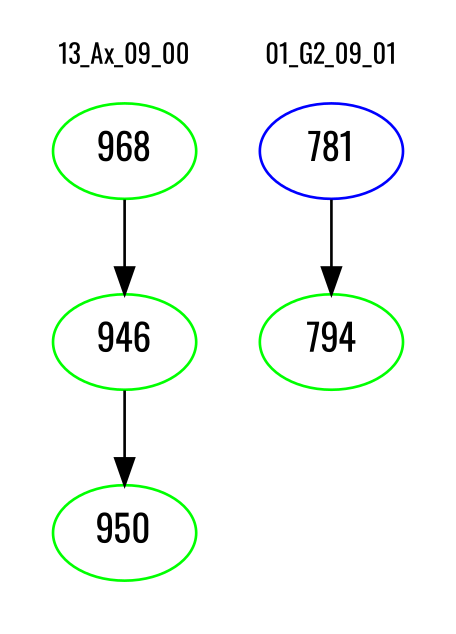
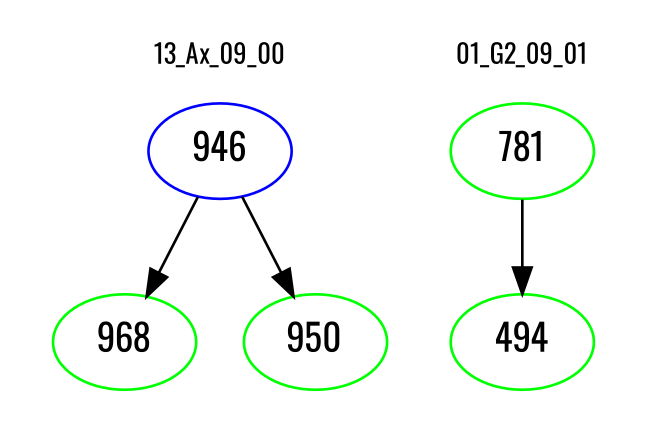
  digraph {
    fontname=Oswald
    node [color=green fontname=Oswald]
    edge [color=black fontname=Oswald]
    n1 [label=968]
-   n2 [label=946]
+   n2 [color=blue label=946]
    n3 [label=950]
-   n4 [color=blue label=781]
-   n5 [label=794]
+   n4 [label=781]
+   n5 [label=494]
    subgraph cluster_1 {
      color=white
      fontsize=10
      label="13_Ax_09_00"
      n1
      n2
      n3
    }
    subgraph cluster_2 {
      color=white
      fontsize=10
      label="01_G2_09_01"
      n4
      n5
    }
-   n1 -> n2
+   n2 -> n1
    n2 -> n3
    n4 -> n5
  }
